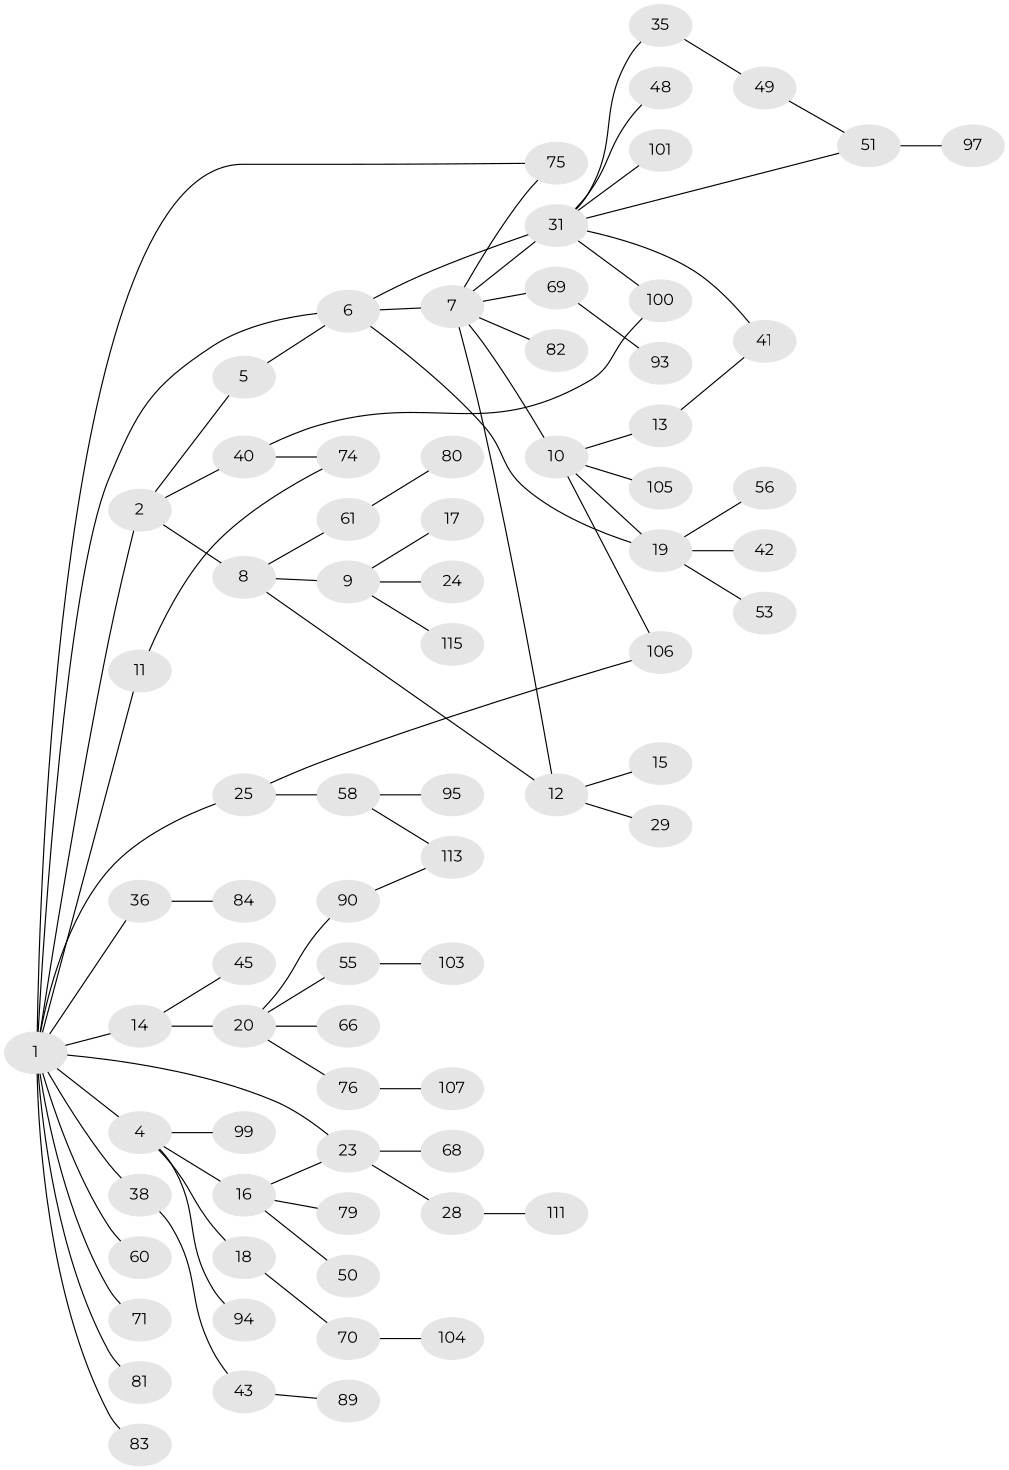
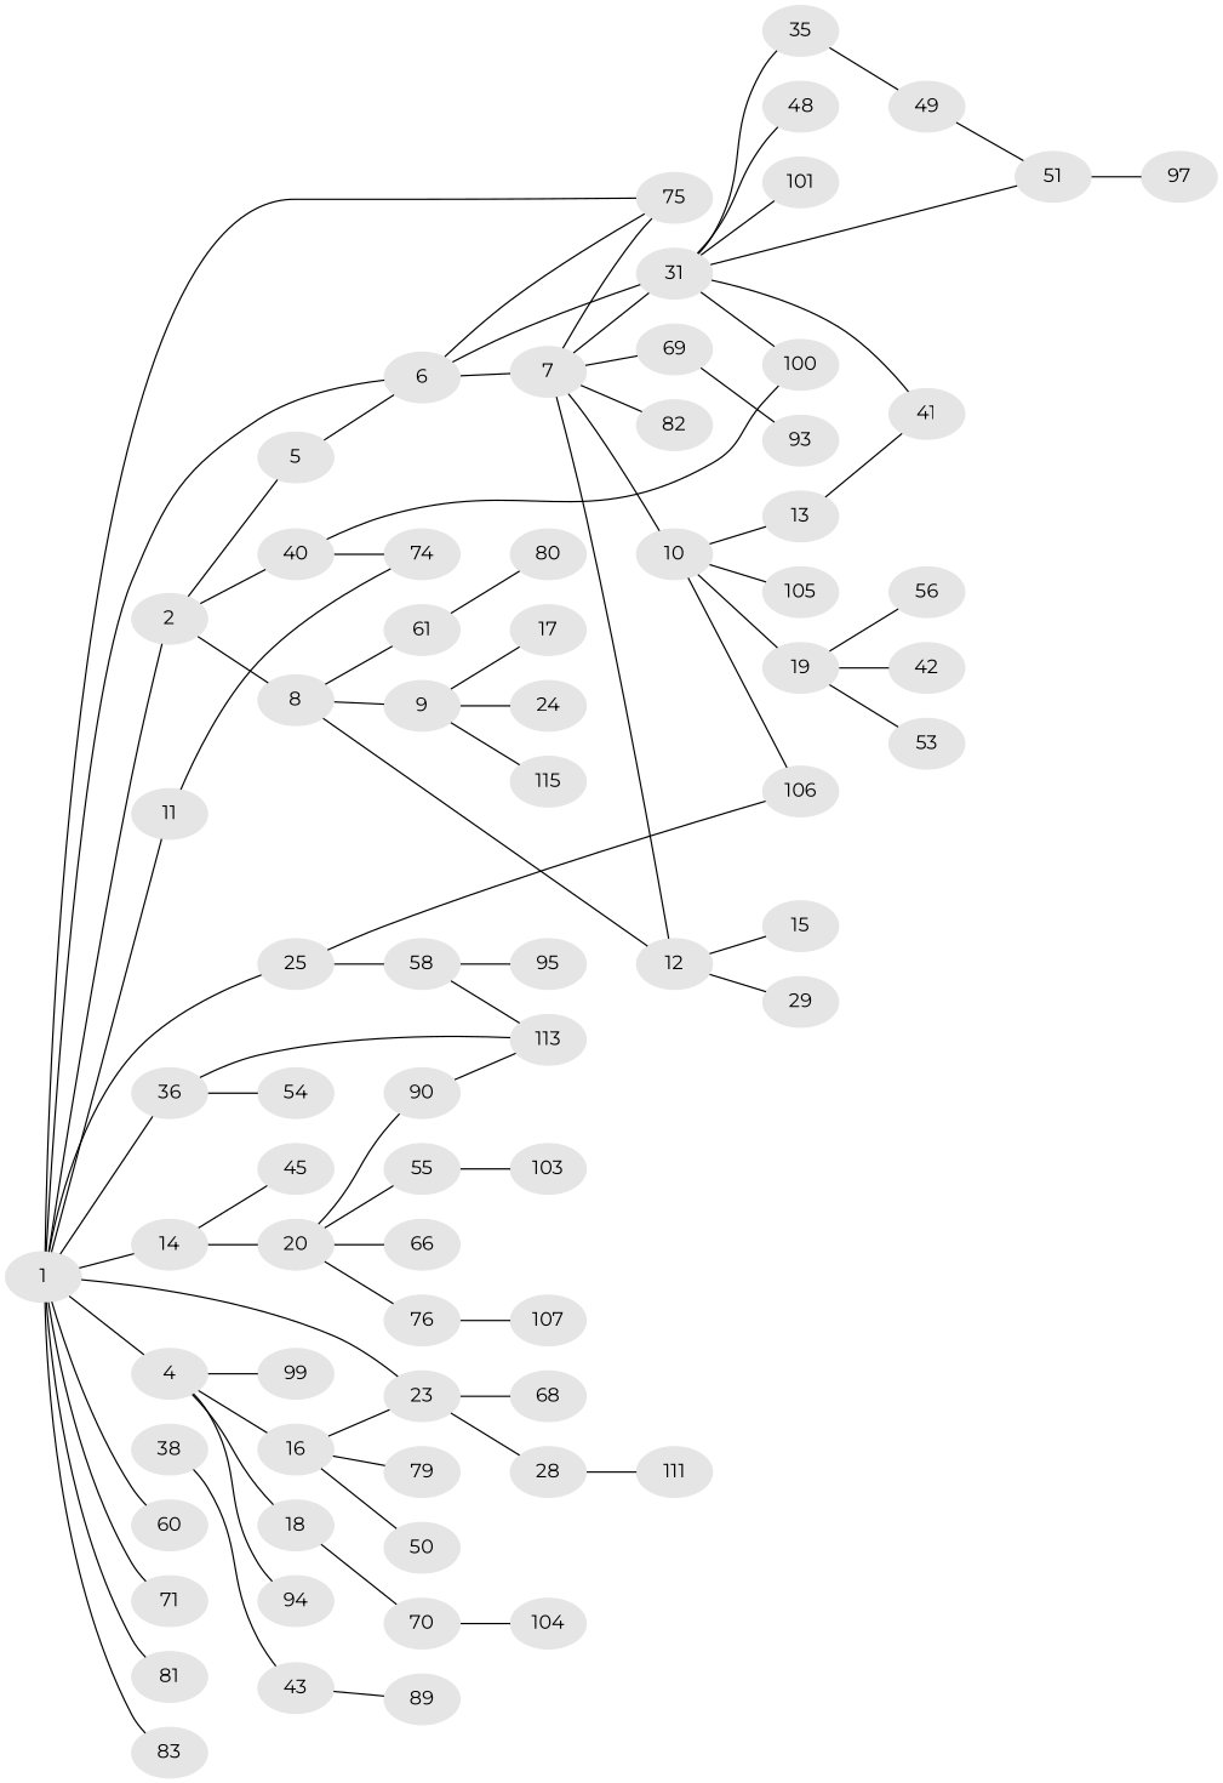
  graph {
    fontname=Montserrat
    rankdir=LR
    node [color=gray90 fontname=Montserrat style=filled]
    edge [fontname=Montserrat]
    1 [super="+3"]
    2 [super="+65"]
    4 [super="+47"]
    6 [super="+67"]
    11 [super="+110"]
    14 [super="+30"]
    23 [super="+39"]
    25 [super="+34"]
    36 [super="+54"]
    38 [super="+59"]
    60
    71
    75
    81
    83
    5
    8 [super="+21"]
    40 [super="+62"]
    16 [super="+73"]
    18 [super="+22"]
    94
    99
    7 [super="+27"]
    19 [super="+32"]
    31 [super="+33"]
    74 [super="+78"]
    20 [super="+72"]
    45 [super="+92"]
    28 [super="+57"]
    68
    106 [super="+116"]
    58 [super="+109"]
-   84 [super="+112"]
+   84 [super="+112" label=54]
    113 [super="+114"]
    43 [super="+64"]
    12 [super="+37"]
    9 [super="+26"]
    61
    100
    50
    79
    70
    10 [super="+117"]
    69
    82
    42 [super="+91"]
    53 [super="+77"]
    56
    41
    35 [super="+63"]
    48 [super="+102"]
    51 [super="+52"]
    101
    13 [super="+44"]
    105
    15
    29 [super="+86"]
    93
    17
    24 [super="+46"]
    115
    80 [super="+85"]
    55 [super="+88"]
    66
    76 [super="+87"]
    90
    104
    103
    107
    111
    95 [super="+98"]
    49 [super="+96"]
    97
    89
    1 -- 2
    1 -- 4
    1 -- 6
    1 -- 11
    1 -- 14
    1 -- 23
    1 -- 25
    1 -- 36
-   1 -- 38
    1 -- 60
    1 -- 71
    1 -- 75
    1 -- 81
    1 -- 83
    2 -- 5
    2 -- 8
    2 -- 40
    4 -- 16
    4 -- 18
    4 -- 94
    4 -- 99
    6 -- 7
-   6 -- 19
+   6 -- 75
    6 -- 31
    11 -- 74
    14 -- 20
    14 -- 45
    23 -- 28
    23 -- 68
    25 -- 106
    25 -- 58
    36 -- 84
+   36 -- 113
    38 -- 43
    5 -- 6
    8 -- 12
    8 -- 9
    8 -- 61
    40 -- 74
    40 -- 100
    16 -- 23
    16 -- 50
    16 -- 79
    18 -- 70
    7 -- 75
    7 -- 31
    7 -- 12
    7 -- 10
    7 -- 69
    7 -- 82
    19 -- 42
    19 -- 53
    19 -- 56
    31 -- 100
    31 -- 41
    31 -- 35
    31 -- 48
    31 -- 51
    31 -- 101
    20 -- 55
    20 -- 66
    20 -- 76
    20 -- 90
    28 -- 111
    58 -- 113
    58 -- 95
    43 -- 89
    12 -- 15
    12 -- 29
    9 -- 17
    9 -- 24
    9 -- 115
    61 -- 80 [weight=2]
    70 -- 104
    10 -- 19
    10 -- 106
    10 -- 13
    10 -- 105
    69 -- 93
    35 -- 49
    51 -- 97
    13 -- 41
    55 -- 103
    76 -- 107
    90 -- 113
    49 -- 51
  }
